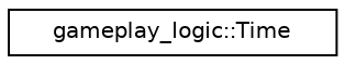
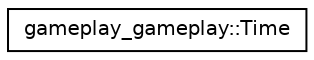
  digraph {
    rankdir=LR
-   n1 [color=black fillcolor=white fontname=Helvetica fontsize=10 height=0.2 label="gameplay_logic::Time" shape=record style=filled width=0.4]
+   n1 [color=black fillcolor=white fontname=Helvetica fontsize=10 height=0.2 label="gameplay_gameplay::Time" shape=record style=filled width=0.4]
  }
